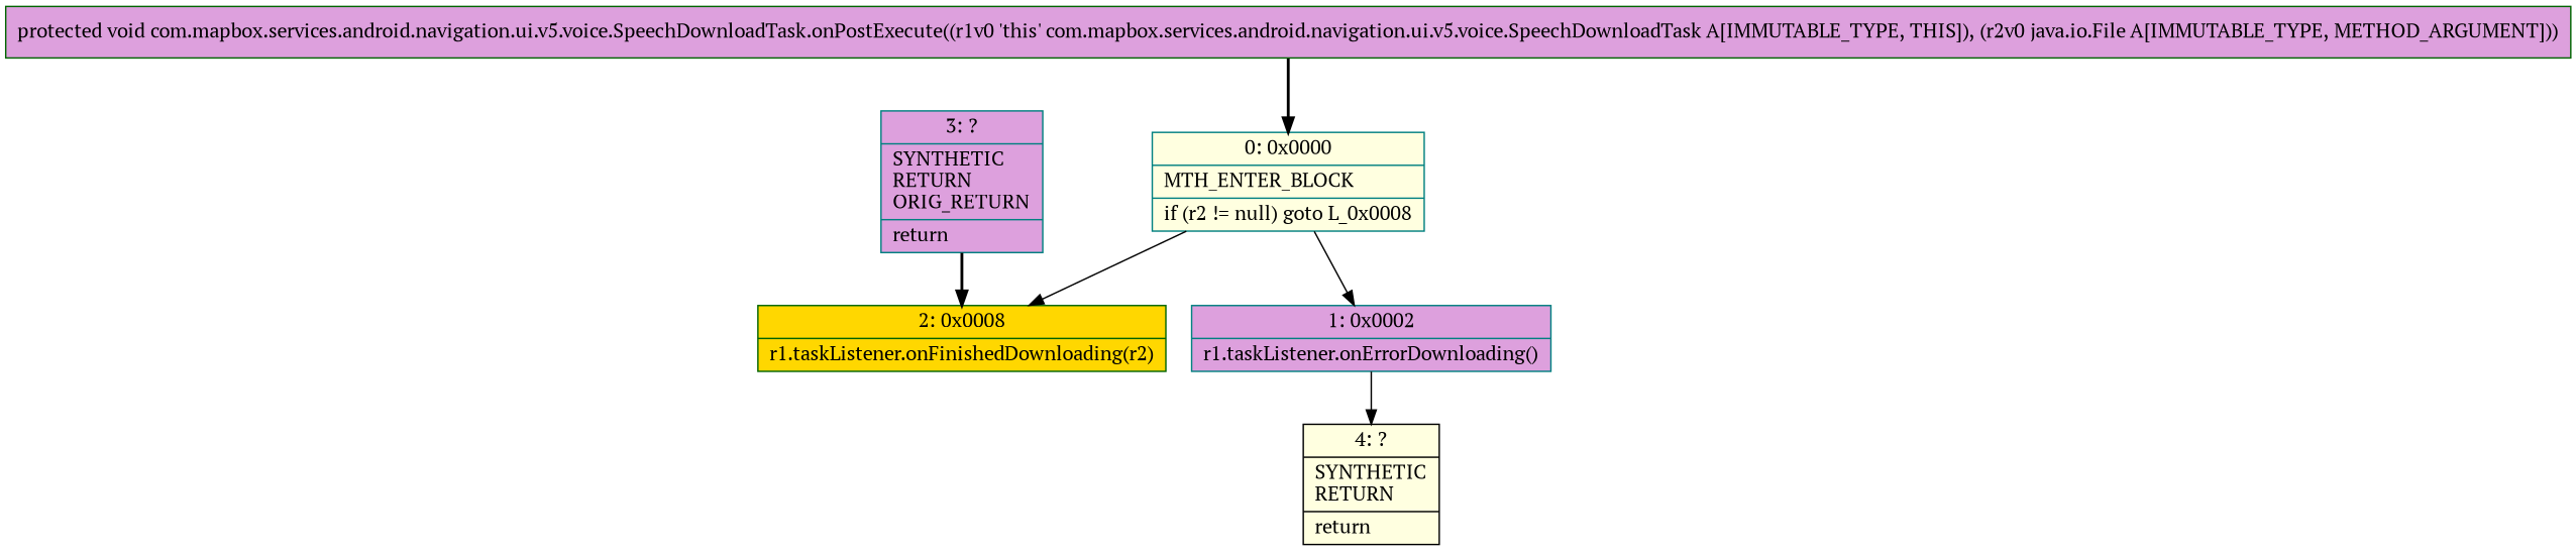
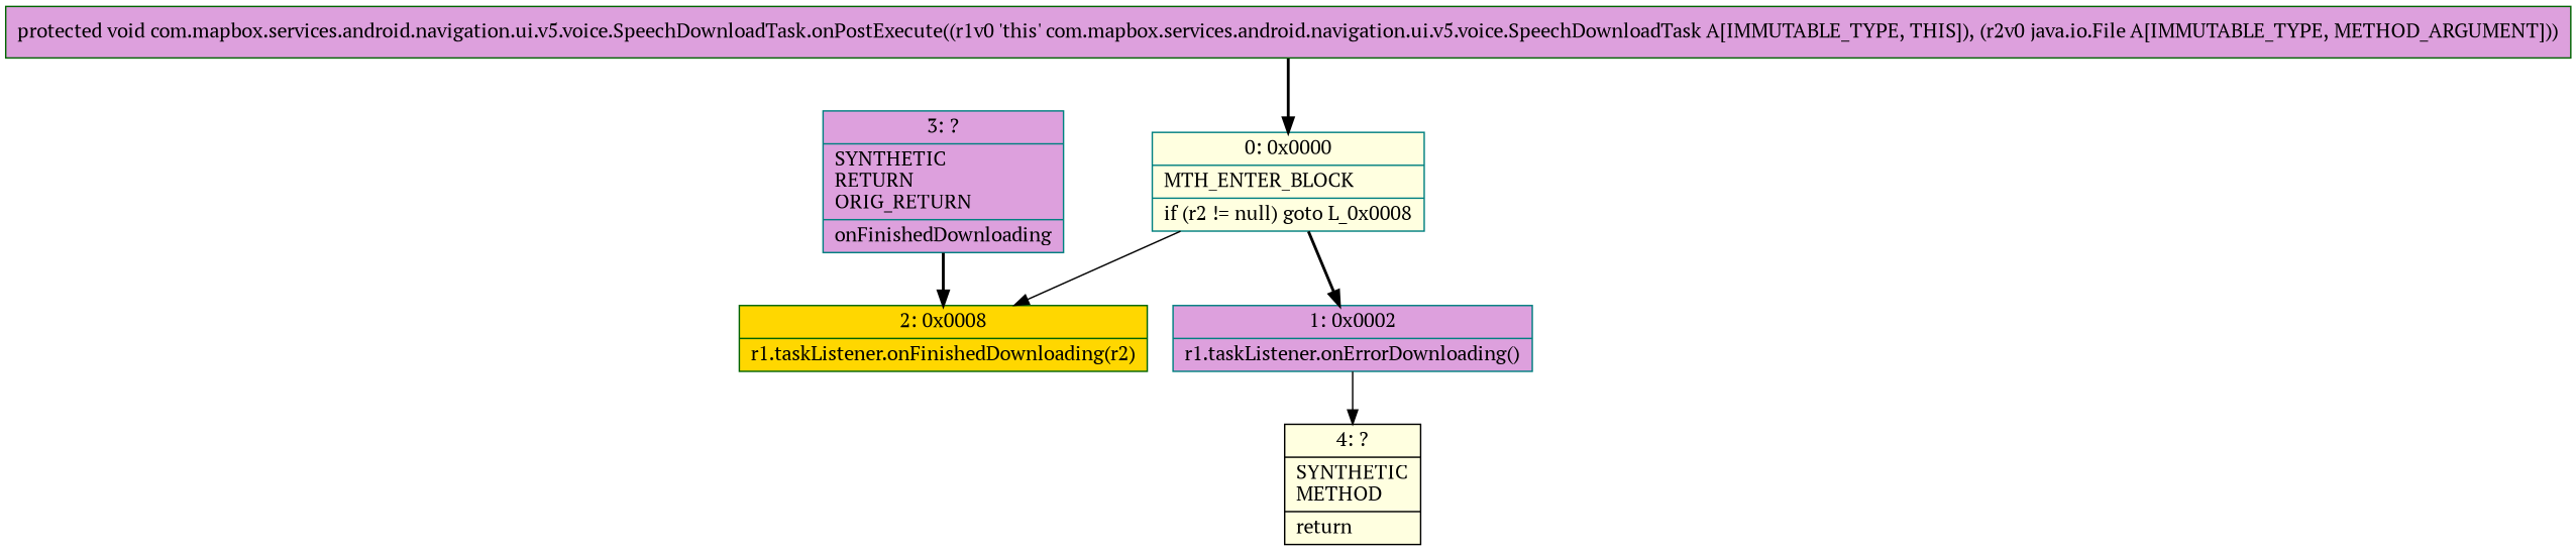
  digraph {
    fontname="PT Serif"
    node [color=teal fillcolor=plum fontname="PT Serif" shape=record style=filled]
    edge [fontname="PT Serif" style=bold]
    n1 [fillcolor=lightyellow label="{0\:\ 0x0000|MTH_ENTER_BLOCK\l|if (r2 != null) goto L_0x0008\l}"]
    n2 [label="{1\:\ 0x0002|r1.taskListener.onErrorDownloading()\l}"]
    n3 [color=darkgreen fillcolor=gold label="{2\:\ 0x0008|r1.taskListener.onFinishedDownloading(r2)\l}"]
-   n4 [color=black fillcolor=lightyellow label="{4\:\ ?|SYNTHETIC\lRETURN\l|return\l}"]
-   n5 [label="{3\:\ ?|SYNTHETIC\lRETURN\lORIG_RETURN\l|return\l}"]
+   n4 [color=black fillcolor=lightyellow label="{4\:\ ?|SYNTHETIC\lMETHOD\l|return\l}"]
+   n5 [label="{3\:\ ?|SYNTHETIC\lRETURN\lORIG_RETURN\l|onFinishedDownloading\l}"]
    n6 [color=darkgreen label="{protected void com.mapbox.services.android.navigation.ui.v5.voice.SpeechDownloadTask.onPostExecute((r1v0 'this' com.mapbox.services.android.navigation.ui.v5.voice.SpeechDownloadTask A[IMMUTABLE_TYPE, THIS]), (r2v0 java.io.File A[IMMUTABLE_TYPE, METHOD_ARGUMENT])) }"]
-   n1 -> n2 [style=solid]
+   n1 -> n2
    n1 -> n3 [style=solid]
    n2 -> n4 [style=solid]
    n5 -> n3
    n6 -> n1
  }
